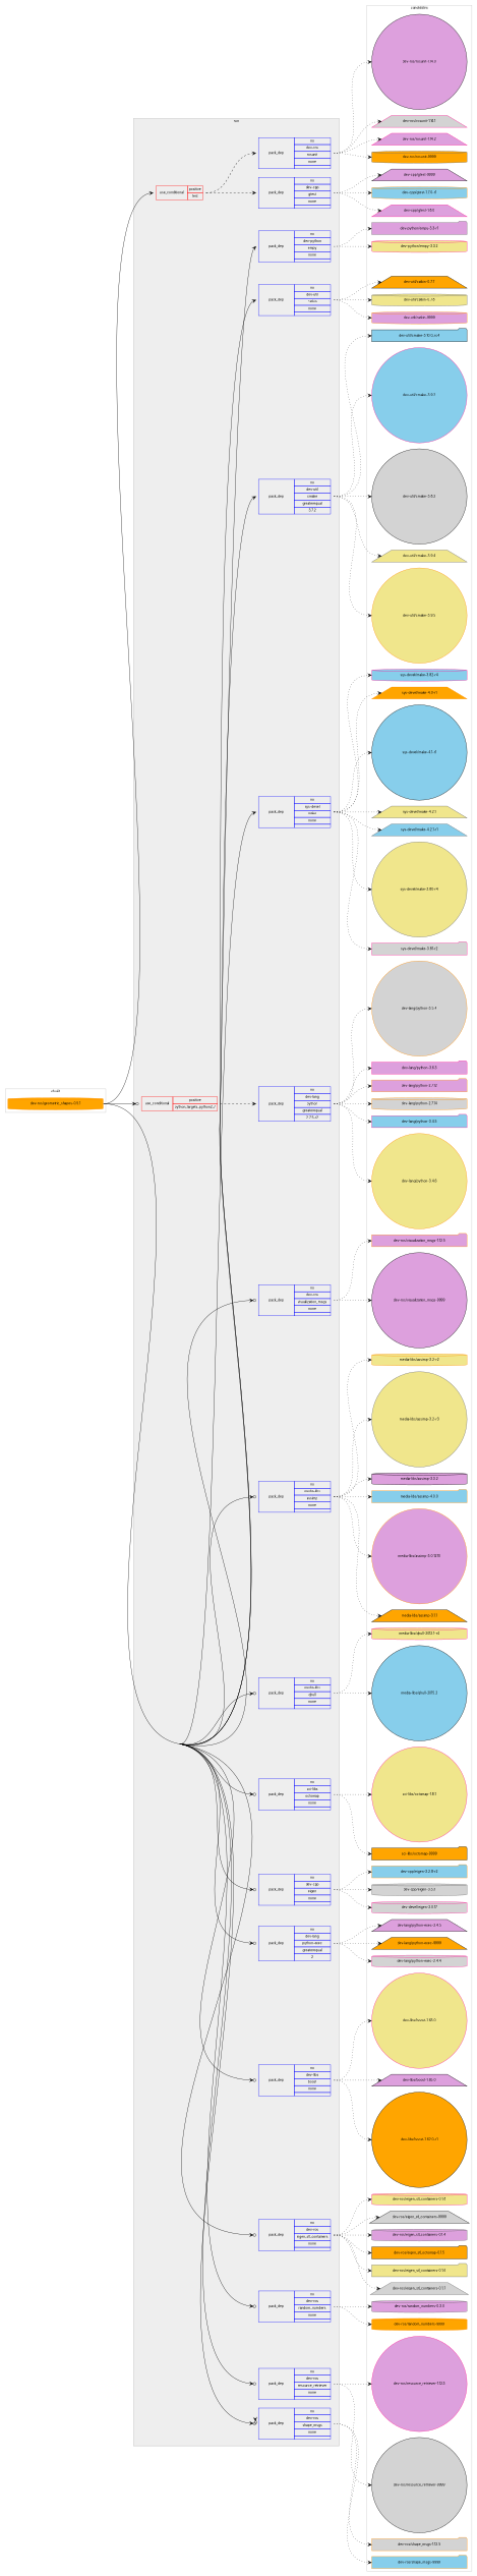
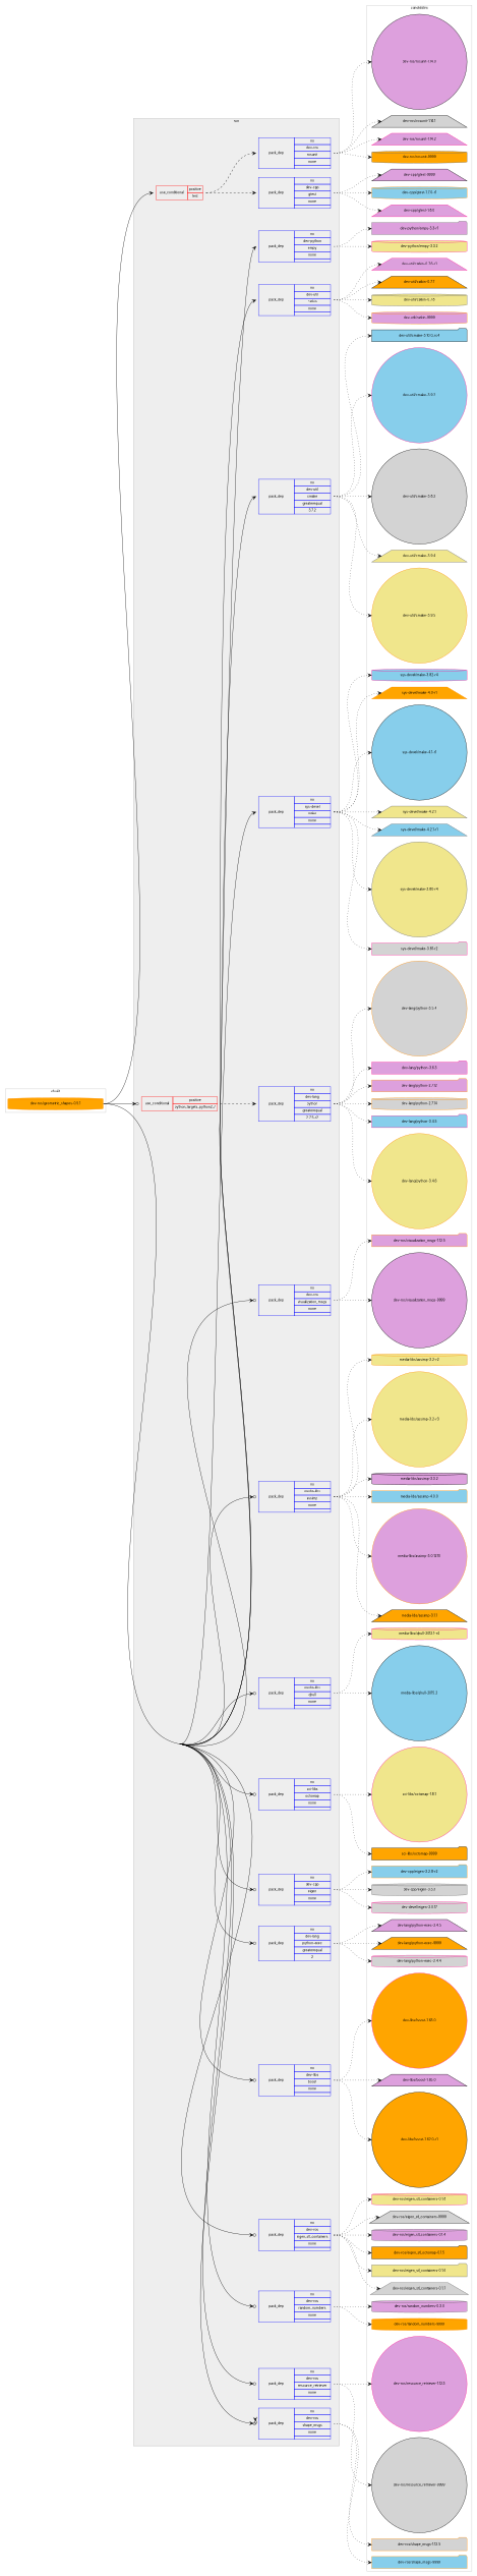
  digraph {
    compound=true
    concentrate=true
    fontname=Inter
    fontsize=10
    newrank=true
    rankdir=LR
    ranksep=1.5
    node [color=black fontname=Inter fontsize=10 shape=none style=filled]
    edge [arrowhead=vee fontname=Inter headport=w style=dotted tailport=e weight=100]
    n1 [color=darkorange fillcolor=orange label="dev-ros/geometric_shapes-0.5.1" shape=cylinder width=4]
    n2 [color=blue label=<<TABLE BORDER="0" CELLBORDER="1" CELLSPACING="0" CELLPADDING="4" WIDTH="220"><TR><TD ROWSPAN="6" CELLPADDING="30">pack_dep</TD></TR><TR><TD WIDTH="110">no</TD></TR><TR><TD>dev-cpp</TD></TR><TR><TD>gtest</TD></TR><TR><TD>none</TD></TR><TR><TD></TD></TR></TABLE>> style=""]
    n3 [color=blue label=<<TABLE BORDER="0" CELLBORDER="1" CELLSPACING="0" CELLPADDING="4" WIDTH="220"><TR><TD ROWSPAN="6" CELLPADDING="30">pack_dep</TD></TR><TR><TD WIDTH="110">no</TD></TR><TR><TD>dev-ros</TD></TR><TR><TD>rosunit</TD></TR><TR><TD>none</TD></TR><TR><TD></TD></TR></TABLE>> style=""]
    n4 [color=red label=<<TABLE BORDER="0" CELLBORDER="1" CELLSPACING="0" CELLPADDING="4"><TR><TD ROWSPAN="3" CELLPADDING="10">use_conditional</TD></TR><TR><TD>positive</TD></TR><TR><TD>test</TD></TR></TABLE>> style=""]
    n5 [color=blue label=<<TABLE BORDER="0" CELLBORDER="1" CELLSPACING="0" CELLPADDING="4" WIDTH="220"><TR><TD ROWSPAN="6" CELLPADDING="30">pack_dep</TD></TR><TR><TD WIDTH="110">no</TD></TR><TR><TD>dev-python</TD></TR><TR><TD>empy</TD></TR><TR><TD>none</TD></TR><TR><TD></TD></TR></TABLE>> style=""]
    n6 [color=blue label=<<TABLE BORDER="0" CELLBORDER="1" CELLSPACING="0" CELLPADDING="4" WIDTH="220"><TR><TD ROWSPAN="6" CELLPADDING="30">pack_dep</TD></TR><TR><TD WIDTH="110">no</TD></TR><TR><TD>dev-util</TD></TR><TR><TD>catkin</TD></TR><TR><TD>none</TD></TR><TR><TD></TD></TR></TABLE>> style=""]
    n7 [color=blue label=<<TABLE BORDER="0" CELLBORDER="1" CELLSPACING="0" CELLPADDING="4" WIDTH="220"><TR><TD ROWSPAN="6" CELLPADDING="30">pack_dep</TD></TR><TR><TD WIDTH="110">no</TD></TR><TR><TD>dev-util</TD></TR><TR><TD>cmake</TD></TR><TR><TD>greaterequal</TD></TR><TR><TD>3.7.2</TD></TR></TABLE>> style=""]
    n8 [color=blue label=<<TABLE BORDER="0" CELLBORDER="1" CELLSPACING="0" CELLPADDING="4" WIDTH="220"><TR><TD ROWSPAN="6" CELLPADDING="30">pack_dep</TD></TR><TR><TD WIDTH="110">no</TD></TR><TR><TD>sys-devel</TD></TR><TR><TD>make</TD></TR><TR><TD>none</TD></TR><TR><TD></TD></TR></TABLE>> style=""]
    n9 [color=blue label=<<TABLE BORDER="0" CELLBORDER="1" CELLSPACING="0" CELLPADDING="4" WIDTH="220"><TR><TD ROWSPAN="6" CELLPADDING="30">pack_dep</TD></TR><TR><TD WIDTH="110">no</TD></TR><TR><TD>dev-lang</TD></TR><TR><TD>python</TD></TR><TR><TD>greaterequal</TD></TR><TR><TD>2.7.5-r2</TD></TR></TABLE>> style=""]
    n10 [color=red label=<<TABLE BORDER="0" CELLBORDER="1" CELLSPACING="0" CELLPADDING="4"><TR><TD ROWSPAN="3" CELLPADDING="10">use_conditional</TD></TR><TR><TD>positive</TD></TR><TR><TD>python_targets_python2_7</TD></TR></TABLE>> style=""]
    n11 [color=blue label=<<TABLE BORDER="0" CELLBORDER="1" CELLSPACING="0" CELLPADDING="4" WIDTH="220"><TR><TD ROWSPAN="6" CELLPADDING="30">pack_dep</TD></TR><TR><TD WIDTH="110">no</TD></TR><TR><TD>dev-cpp</TD></TR><TR><TD>eigen</TD></TR><TR><TD>none</TD></TR><TR><TD></TD></TR></TABLE>> style=""]
    n12 [color=blue label=<<TABLE BORDER="0" CELLBORDER="1" CELLSPACING="0" CELLPADDING="4" WIDTH="220"><TR><TD ROWSPAN="6" CELLPADDING="30">pack_dep</TD></TR><TR><TD WIDTH="110">no</TD></TR><TR><TD>dev-lang</TD></TR><TR><TD>python-exec</TD></TR><TR><TD>greaterequal</TD></TR><TR><TD>2</TD></TR></TABLE>> style=""]
    n13 [color=blue label=<<TABLE BORDER="0" CELLBORDER="1" CELLSPACING="0" CELLPADDING="4" WIDTH="220"><TR><TD ROWSPAN="6" CELLPADDING="30">pack_dep</TD></TR><TR><TD WIDTH="110">no</TD></TR><TR><TD>dev-libs</TD></TR><TR><TD>boost</TD></TR><TR><TD>none</TD></TR><TR><TD></TD></TR></TABLE>> style=""]
    n14 [color=blue label=<<TABLE BORDER="0" CELLBORDER="1" CELLSPACING="0" CELLPADDING="4" WIDTH="220"><TR><TD ROWSPAN="6" CELLPADDING="30">pack_dep</TD></TR><TR><TD WIDTH="110">no</TD></TR><TR><TD>dev-ros</TD></TR><TR><TD>eigen_stl_containers</TD></TR><TR><TD>none</TD></TR><TR><TD></TD></TR></TABLE>> style=""]
    n15 [color=blue label=<<TABLE BORDER="0" CELLBORDER="1" CELLSPACING="0" CELLPADDING="4" WIDTH="220"><TR><TD ROWSPAN="6" CELLPADDING="30">pack_dep</TD></TR><TR><TD WIDTH="110">no</TD></TR><TR><TD>dev-ros</TD></TR><TR><TD>random_numbers</TD></TR><TR><TD>none</TD></TR><TR><TD></TD></TR></TABLE>> style=""]
    n16 [color=blue label=<<TABLE BORDER="0" CELLBORDER="1" CELLSPACING="0" CELLPADDING="4" WIDTH="220"><TR><TD ROWSPAN="6" CELLPADDING="30">pack_dep</TD></TR><TR><TD WIDTH="110">no</TD></TR><TR><TD>dev-ros</TD></TR><TR><TD>resource_retriever</TD></TR><TR><TD>none</TD></TR><TR><TD></TD></TR></TABLE>> style=""]
    n17 [color=blue label=<<TABLE BORDER="0" CELLBORDER="1" CELLSPACING="0" CELLPADDING="4" WIDTH="220"><TR><TD ROWSPAN="6" CELLPADDING="30">pack_dep</TD></TR><TR><TD WIDTH="110">no</TD></TR><TR><TD>dev-ros</TD></TR><TR><TD>shape_msgs</TD></TR><TR><TD>none</TD></TR><TR><TD></TD></TR></TABLE>> style=""]
    n18 [color=blue label=<<TABLE BORDER="0" CELLBORDER="1" CELLSPACING="0" CELLPADDING="4" WIDTH="220"><TR><TD ROWSPAN="6" CELLPADDING="30">pack_dep</TD></TR><TR><TD WIDTH="110">no</TD></TR><TR><TD>dev-ros</TD></TR><TR><TD>visualization_msgs</TD></TR><TR><TD>none</TD></TR><TR><TD></TD></TR></TABLE>> style=""]
    n19 [color=blue label=<<TABLE BORDER="0" CELLBORDER="1" CELLSPACING="0" CELLPADDING="4" WIDTH="220"><TR><TD ROWSPAN="6" CELLPADDING="30">pack_dep</TD></TR><TR><TD WIDTH="110">no</TD></TR><TR><TD>media-libs</TD></TR><TR><TD>assimp</TD></TR><TR><TD>none</TD></TR><TR><TD></TD></TR></TABLE>> style=""]
    n20 [color=blue label=<<TABLE BORDER="0" CELLBORDER="1" CELLSPACING="0" CELLPADDING="4" WIDTH="220"><TR><TD ROWSPAN="6" CELLPADDING="30">pack_dep</TD></TR><TR><TD WIDTH="110">no</TD></TR><TR><TD>media-libs</TD></TR><TR><TD>qhull</TD></TR><TR><TD>none</TD></TR><TR><TD></TD></TR></TABLE>> style=""]
    n21 [color=blue label=<<TABLE BORDER="0" CELLBORDER="1" CELLSPACING="0" CELLPADDING="4" WIDTH="220"><TR><TD ROWSPAN="6" CELLPADDING="30">pack_dep</TD></TR><TR><TD WIDTH="110">no</TD></TR><TR><TD>sci-libs</TD></TR><TR><TD>octomap</TD></TR><TR><TD>none</TD></TR><TR><TD></TD></TR></TABLE>> style=""]
    n22 [color=darkorange fillcolor=skyblue label="dev-cpp/gtest-1.7.0-r1" shape=cylinder width=4]
    n23 [color=deeppink fillcolor=plum label="dev-cpp/gtest-1.8.0" shape=trapezium width=4]
    n24 [fillcolor=plum label="dev-cpp/gtest-9999" shape=trapezium width=4]
    n25 [fillcolor=plum label="dev-ros/rosunit-1.14.0" shape=circle width=4]
-   n26 [color=deeppink fillcolor=lightgrey label="dev-ros/rosunit-1.14.1" shape=trapezium width=4]
+   n26 [fillcolor=lightgrey label="dev-ros/rosunit-1.14.1" shape=trapezium width=4]
    n27 [color=deeppink fillcolor=plum label="dev-ros/rosunit-1.14.2" shape=trapezium width=4]
    n28 [color=gray40 fillcolor=orange label="dev-ros/rosunit-9999" shape=cylinder width=4]
    n29 [color=gray40 fillcolor=plum label="dev-python/empy-3.3-r1" shape=folder width=4]
    n30 [color=deeppink fillcolor=khaki label="dev-python/empy-3.3.2" shape=cylinder width=4]
+   n31 [color=deeppink fillcolor=plum label="dev-util/catkin-0.7.6-r1" shape=trapezium width=4]
    n32 [fillcolor=orange label="dev-util/catkin-0.7.7" shape=trapezium width=4]
    n33 [color=gray40 fillcolor=khaki label="dev-util/catkin-0.7.8" shape=cylinder width=4]
    n34 [color=darkorange fillcolor=plum label="dev-util/catkin-9999" shape=cylinder width=4]
    n35 [fillcolor=skyblue label="dev-util/cmake-3.10.0_rc4" shape=folder width=4]
    n36 [color=deeppink fillcolor=skyblue label="dev-util/cmake-3.9.2" shape=circle width=4]
    n37 [fillcolor=lightgrey label="dev-util/cmake-3.8.2" shape=circle width=4]
    n38 [color=gray40 fillcolor=khaki label="dev-util/cmake-3.9.4" shape=trapezium width=4]
    n39 [color=darkorange fillcolor=khaki label="dev-util/cmake-3.9.5" shape=circle width=4]
    n40 [color=gray40 fillcolor=khaki label="sys-devel/make-3.80-r4" shape=circle width=4]
    n41 [color=deeppink fillcolor=lightgrey label="sys-devel/make-3.81-r2" shape=folder width=4]
    n42 [color=deeppink fillcolor=skyblue label="sys-devel/make-3.82-r4" shape=cylinder width=4]
    n43 [color=darkorange fillcolor=orange label="sys-devel/make-4.0-r1" shape=trapezium width=4]
    n44 [fillcolor=skyblue label="sys-devel/make-4.1-r1" shape=circle width=4]
    n45 [color=gray40 fillcolor=khaki label="sys-devel/make-4.2.1" shape=trapezium width=4]
    n46 [color=gray40 fillcolor=skyblue label="sys-devel/make-4.2.1-r1" shape=trapezium width=4]
    n47 [color=darkorange fillcolor=plum label="dev-lang/python-2.7.12" shape=folder width=4]
    n48 [color=darkorange fillcolor=lightgrey label="dev-lang/python-2.7.14" shape=cylinder width=4]
    n49 [color=deeppink fillcolor=skyblue label="dev-lang/python-3.4.5" shape=folder width=4]
    n50 [color=darkorange fillcolor=khaki label="dev-lang/python-3.4.6" shape=circle width=4]
    n51 [color=darkorange fillcolor=lightgrey label="dev-lang/python-3.5.4" shape=circle width=4]
    n52 [color=deeppink fillcolor=plum label="dev-lang/python-3.6.3" shape=folder width=4]
    n53 [color=deeppink fillcolor=lightgrey label="dev-devel/eigen-2.0.17" shape=cylinder width=4]
    n54 [color=darkorange fillcolor=skyblue label="dev-cpp/eigen-3.2.8-r2" shape=folder width=4]
    n55 [color=gray40 fillcolor=lightgrey label="dev-cpp/eigen-3.3.3" shape=cylinder width=4]
    n56 [color=deeppink fillcolor=lightgrey label="dev-lang/python-exec-2.4.4" shape=cylinder width=4]
    n57 [fillcolor=plum label="dev-lang/python-exec-2.4.5" shape=trapezium width=4]
    n58 [fillcolor=orange label="dev-lang/python-exec-9999" shape=trapezium width=4]
    n59 [fillcolor=orange label="dev-libs/boost-1.62.0-r1" shape=circle width=4]
-   n60 [color=deeppink fillcolor=khaki label="dev-libs/boost-1.63.0" shape=circle width=4]
+   n60 [color=deeppink fillcolor=orange label="dev-libs/boost-1.63.0" shape=circle width=4]
    n61 [fillcolor=plum label="dev-libs/boost-1.65.0" shape=trapezium width=4]
    n62 [color=gray40 fillcolor=plum label="dev-ros/eigen_stl_containers-0.1.4" shape=cylinder width=4]
    n63 [fillcolor=orange label="dev-ros/eigen_stl_octomap-0.1.5" shape=folder width=4]
    n64 [color=gray40 fillcolor=khaki label="dev-ros/eigen_stl_containers-0.1.6" shape=folder width=4]
    n65 [color=gray40 fillcolor=lightgrey label="dev-ros/eigen_stl_containers-0.1.7" shape=trapezium width=4]
    n66 [color=deeppink fillcolor=khaki label="dev-ros/eigen_stl_containers-0.1.8" shape=cylinder width=4]
    n67 [fillcolor=lightgrey label="dev-ros/eigen_stl_containers-9999" shape=trapezium width=4]
    n68 [color=gray40 fillcolor=plum label="dev-ros/random_numbers-0.3.0" shape=cylinder width=4]
    n69 [color=darkorange fillcolor=orange label="dev-ros/random_numbers-9999" shape=cylinder width=4]
    n70 [color=deeppink fillcolor=plum label="dev-ros/resource_retriever-1.12.3" shape=circle width=4]
    n71 [fillcolor=lightgrey label="dev-ros/resource_retriever-9999" shape=circle width=4]
    n72 [color=darkorange fillcolor=lightgrey label="dev-ros/shape_msgs-1.12.5" shape=folder width=4]
    n73 [color=darkorange fillcolor=skyblue label="dev-ros/shape_msgs-9999" shape=folder width=4]
    n74 [color=darkorange fillcolor=plum label="dev-ros/visualization_msgs-1.12.5" shape=folder width=4]
    n75 [fillcolor=plum label="dev-ros/visualization_msgs-9999" shape=circle width=4]
    n76 [color=darkorange fillcolor=plum label="media-libs/assimp-3.0.1270" shape=circle width=4]
    n77 [fillcolor=orange label="media-libs/assimp-3.1.1" shape=trapezium width=4]
    n78 [color=darkorange fillcolor=khaki label="media-libs/assimp-3.2-r2" shape=cylinder width=4]
-   n79 [color=gray40 fillcolor=khaki label="media-libs/assimp-3.2-r3" shape=circle width=4]
+   n79 [color=darkorange fillcolor=khaki label="media-libs/assimp-3.2-r3" shape=circle width=4]
    n80 [fillcolor=plum label="media-libs/assimp-3.3.2" shape=cylinder width=4]
    n81 [color=darkorange fillcolor=skyblue label="media-libs/assimp-4.0.0" shape=folder width=4]
    n82 [color=deeppink fillcolor=khaki label="media-libs/qhull-2012.1-r4" shape=cylinder width=4]
    n83 [fillcolor=skyblue label="media-libs/qhull-2015.2" shape=circle width=4]
    n84 [color=deeppink fillcolor=khaki label="sci-libs/octomap-1.8.1" shape=circle width=4]
    n85 [fillcolor=orange label="sci-libs/octomap-9999" shape=folder width=4]
    subgraph cluster_1 {
      color=gray
      label=<<i>dependencies</i>>
      subgraph cluster_2 {
        color=gray
        fillcolor="#eeeeee"
        label=<<i>compile</i>>
        style=filled
        subgraph sub_3 {
          color=gray
          fillcolor="#eeeeee"
          label=<<i>compile</i>>
          style=filled
          n4
          subgraph sub_4 {
            color=gray
            fillcolor="#eeeeee"
            label=<<i>compile</i>>
            style=filled
            n2
          }
          subgraph sub_5 {
            color=gray
            fillcolor="#eeeeee"
            label=<<i>compile</i>>
            style=filled
            n3
          }
        }
        subgraph sub_6 {
          color=gray
          fillcolor="#eeeeee"
          label=<<i>compile</i>>
          style=filled
          n5
        }
        subgraph sub_7 {
          color=gray
          fillcolor="#eeeeee"
          label=<<i>compile</i>>
          style=filled
          n6
        }
        subgraph sub_8 {
          color=gray
          fillcolor="#eeeeee"
          label=<<i>compile</i>>
          style=filled
          n7
        }
        subgraph sub_9 {
          color=gray
          fillcolor="#eeeeee"
          label=<<i>compile</i>>
          style=filled
          n8
        }
      }
      subgraph cluster_10 {
        color=gray
        fillcolor="#eeeeee"
        label=<<i>compile and run</i>>
        style=filled
        subgraph sub_11 {
          color=gray
          fillcolor="#eeeeee"
          label=<<i>compile and run</i>>
          style=filled
          n10
          subgraph sub_12 {
            color=gray
            fillcolor="#eeeeee"
            label=<<i>compile and run</i>>
            style=filled
            n9
          }
        }
        subgraph sub_13 {
          color=gray
          fillcolor="#eeeeee"
          label=<<i>compile and run</i>>
          style=filled
          n11
        }
        subgraph sub_14 {
          color=gray
          fillcolor="#eeeeee"
          label=<<i>compile and run</i>>
          style=filled
          n12
        }
        subgraph sub_15 {
          color=gray
          fillcolor="#eeeeee"
          label=<<i>compile and run</i>>
          style=filled
          n13
        }
        subgraph sub_16 {
          color=gray
          fillcolor="#eeeeee"
          label=<<i>compile and run</i>>
          style=filled
          n14
        }
        subgraph sub_17 {
          color=gray
          fillcolor="#eeeeee"
          label=<<i>compile and run</i>>
          style=filled
          n15
        }
        subgraph sub_18 {
          color=gray
          fillcolor="#eeeeee"
          label=<<i>compile and run</i>>
          style=filled
          n16
        }
        subgraph sub_19 {
          color=gray
          fillcolor="#eeeeee"
          label=<<i>compile and run</i>>
          style=filled
          n17
        }
        subgraph sub_20 {
          color=gray
          fillcolor="#eeeeee"
          label=<<i>compile and run</i>>
          style=filled
          n18
        }
        subgraph sub_21 {
          color=gray
          fillcolor="#eeeeee"
          label=<<i>compile and run</i>>
          style=filled
          n19
        }
        subgraph sub_22 {
          color=gray
          fillcolor="#eeeeee"
          label=<<i>compile and run</i>>
          style=filled
          n20
        }
        subgraph sub_23 {
          color=gray
          fillcolor="#eeeeee"
          label=<<i>compile and run</i>>
          style=filled
          n21
        }
      }
      subgraph cluster_24 {
        color=gray
        fillcolor="#eeeeee"
        label=<<i>run</i>>
        style=filled
      }
    }
    subgraph cluster_25 {
      color=gray
      label=<<i>ebuild</i>>
      rank=same
      n1
    }
    subgraph cluster_26 {
      color=gray
      label=<<i>candidates</i>>
      rank=same
      subgraph sub_27 {
        color=black
        label=<<i>candidates</i>>
        nodesep=1
        rank=same
        n22
        n23
        n24
      }
      subgraph sub_28 {
        color=black
        label=<<i>candidates</i>>
        nodesep=1
        rank=same
        n25
        n26
        n27
        n28
      }
      subgraph sub_29 {
        color=black
        label=<<i>candidates</i>>
        nodesep=1
        rank=same
        n29
        n30
      }
      subgraph sub_30 {
        color=black
        label=<<i>candidates</i>>
        nodesep=1
        rank=same
+       n31
        n32
        n33
        n34
      }
      subgraph sub_31 {
        color=black
        label=<<i>candidates</i>>
        nodesep=1
        rank=same
        n35
        n36
        n37
        n38
        n39
      }
      subgraph sub_32 {
        color=black
        label=<<i>candidates</i>>
        nodesep=1
        rank=same
        n40
        n41
        n42
        n43
        n44
        n45
        n46
      }
      subgraph sub_33 {
        color=black
        label=<<i>candidates</i>>
        nodesep=1
        rank=same
        n47
        n48
        n49
        n50
        n51
        n52
      }
      subgraph sub_34 {
        color=black
        label=<<i>candidates</i>>
        nodesep=1
        rank=same
        n53
        n54
        n55
      }
      subgraph sub_35 {
        color=black
        label=<<i>candidates</i>>
        nodesep=1
        rank=same
        n56
        n57
        n58
      }
      subgraph sub_36 {
        color=black
        label=<<i>candidates</i>>
        nodesep=1
        rank=same
        n59
        n60
        n61
      }
      subgraph sub_37 {
        color=black
        label=<<i>candidates</i>>
        nodesep=1
        rank=same
        n62
        n63
        n64
        n65
        n66
        n67
      }
      subgraph sub_38 {
        color=black
        label=<<i>candidates</i>>
        nodesep=1
        rank=same
        n68
        n69
      }
      subgraph sub_39 {
        color=black
        label=<<i>candidates</i>>
        nodesep=1
        rank=same
        n70
        n71
      }
      subgraph sub_40 {
        color=black
        label=<<i>candidates</i>>
        nodesep=1
        rank=same
        n72
        n73
      }
      subgraph sub_41 {
        color=black
        label=<<i>candidates</i>>
        nodesep=1
        rank=same
        n74
        n75
      }
      subgraph sub_42 {
        color=black
        label=<<i>candidates</i>>
        nodesep=1
        rank=same
        n76
        n77
        n78
        n79
        n80
        n81
      }
      subgraph sub_43 {
        color=black
        label=<<i>candidates</i>>
        nodesep=1
        rank=same
        n82
        n83
      }
      subgraph sub_44 {
        color=black
        label=<<i>candidates</i>>
        nodesep=1
        rank=same
        n84
        n85
      }
    }
    n1 -> n4 [style=solid weight=20]
    n1 -> n5 [style=solid weight=20]
    n1 -> n6 [style=solid weight=20]
    n1 -> n7 [style=solid weight=20]
    n1 -> n8 [style=solid weight=20]
    n1 -> n10 [arrowhead=odotvee style=solid weight=20]
    n1 -> n11 [arrowhead=odotvee style=solid weight=20]
    n1 -> n12 [arrowhead=odotvee style=solid weight=20]
    n1 -> n13 [arrowhead=odotvee style=solid weight=20]
    n1 -> n14 [arrowhead=odotvee style=solid weight=20]
    n1 -> n15 [arrowhead=odotvee style=solid weight=20]
    n1 -> n16 [arrowhead=odotvee style=solid weight=20]
    n1 -> n17 [arrowhead=odotvee style=solid weight=20]
    n1 -> n18 [arrowhead=odotvee style=solid weight=20]
    n1 -> n19 [arrowhead=odotvee style=solid weight=20]
    n1 -> n20 [arrowhead=odotvee style=solid weight=20]
    n1 -> n21 [arrowhead=odotvee style=solid weight=20]
    n2 -> n22
    n2 -> n23
    n2 -> n24
    n3 -> n25
    n3 -> n26
    n3 -> n27
    n3 -> n28
    n4 -> n2 [style=dashed weight=20]
    n4 -> n3 [style=dashed weight=20]
    n5 -> n29
    n5 -> n30
+   n6 -> n31
    n6 -> n32
    n6 -> n33
    n6 -> n34
    n7 -> n35
    n7 -> n36
    n7 -> n37
    n7 -> n38
    n7 -> n39
    n8 -> n40
    n8 -> n41
    n8 -> n42
    n8 -> n43
    n8 -> n44
    n8 -> n45
    n8 -> n46
    n9 -> n47
    n9 -> n48
    n9 -> n49
    n9 -> n50
    n9 -> n51
    n9 -> n52
    n10 -> n9 [style=dashed weight=20]
    n11 -> n53
    n11 -> n54
    n11 -> n55
    n12 -> n56
    n12 -> n57
    n12 -> n58
    n13 -> n59
    n13 -> n60
    n13 -> n61
    n14 -> n62
    n14 -> n63
    n14 -> n64
    n14 -> n65
    n14 -> n66
    n14 -> n67
    n15 -> n68
    n15 -> n69
    n16 -> n70
    n16 -> n71
    n17 -> n72
    n17 -> n73
    n18 -> n74
    n18 -> n75
    n19 -> n76
    n19 -> n77
    n19 -> n78
    n19 -> n79
    n19 -> n80
    n19 -> n81
    n20 -> n82
    n20 -> n83
    n21 -> n84
    n21 -> n85
  }
